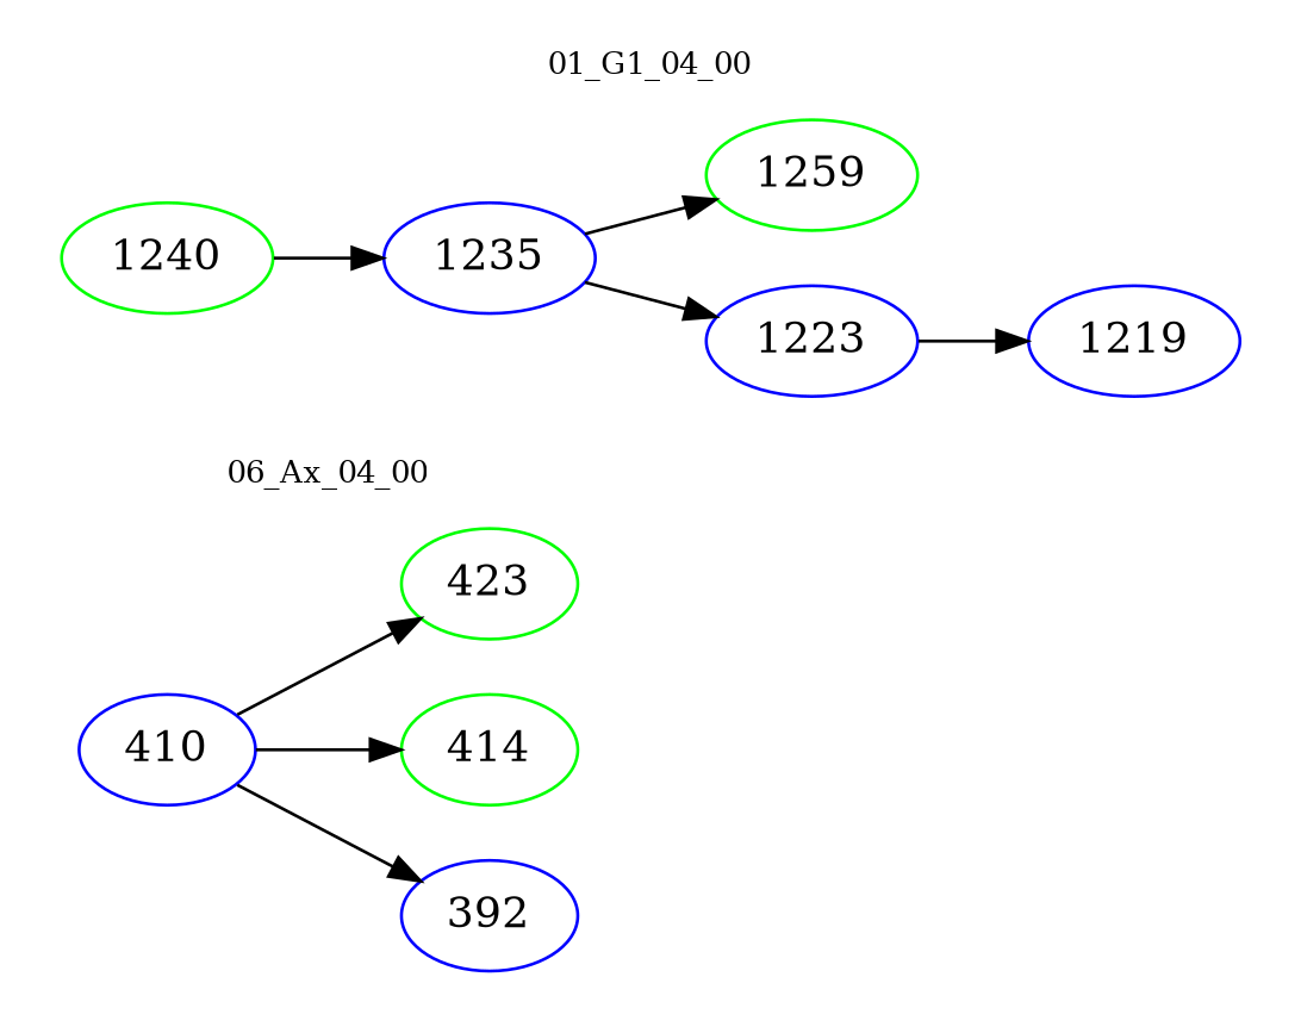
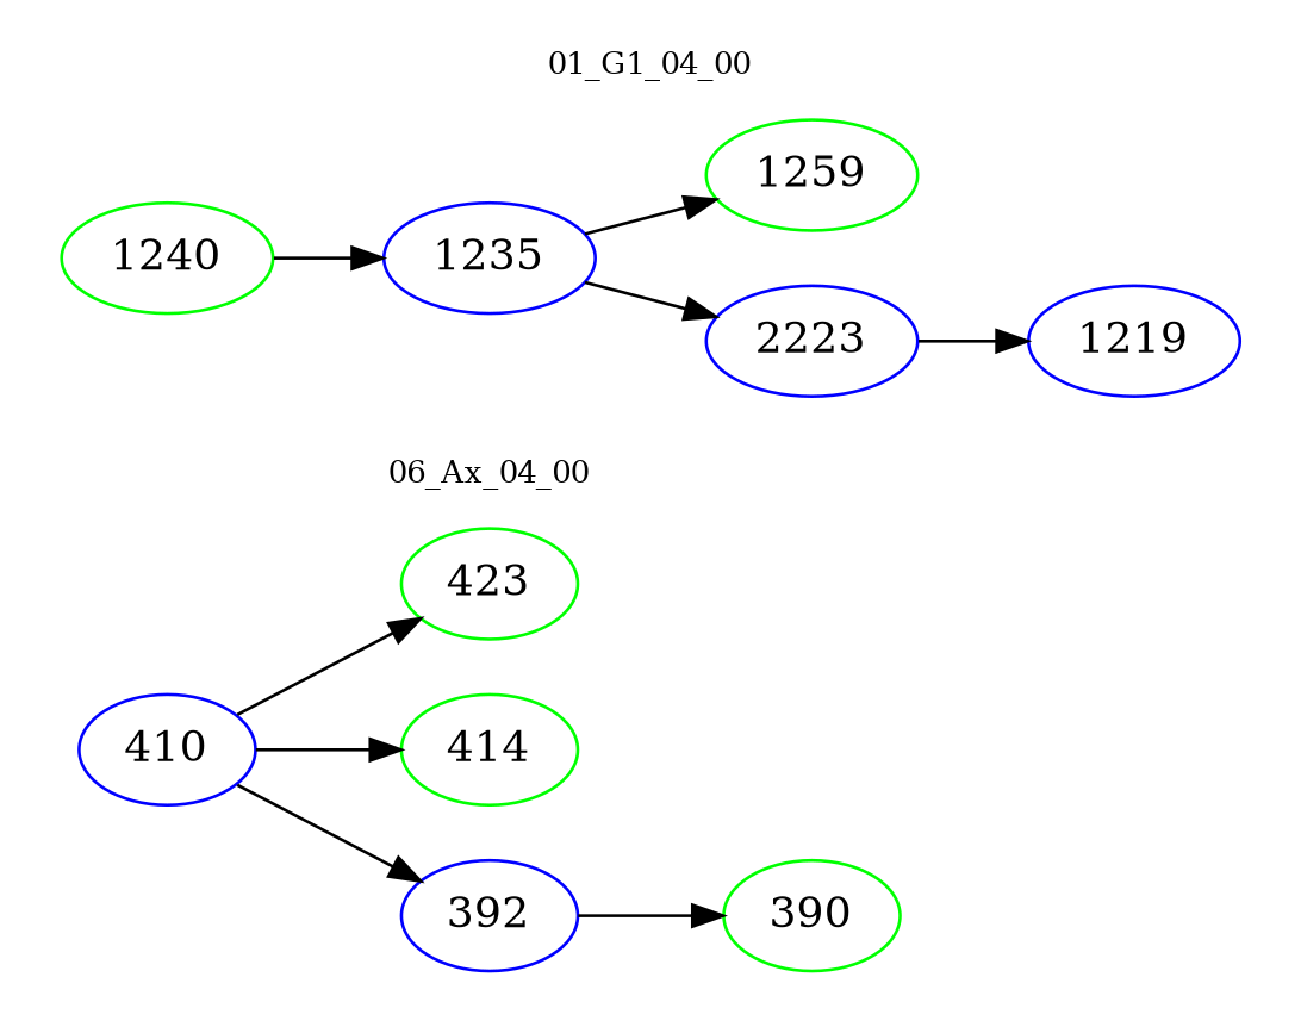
  digraph {
    rankdir=LR
    node [color=blue]
    edge [color=black]
    n1 [label=410]
    n2 [label=392]
    n3 [color=green label=414]
    n4 [color=green label=423]
+   n5 [color=green label=390]
    n6 [label=1235]
-   n7 [label=1223]
+   n7 [label=2223]
    n8 [color=green label=1240]
    n9 [color=green label=1259]
    n10 [label=1219]
    subgraph cluster_1 {
      color=white
      fontsize=10
      label="06_Ax_04_00"
      n1
      n2
      n3
      n4
+     n5
    }
    subgraph cluster_2 {
      color=white
      fontsize=10
      label="01_G1_04_00"
      n6
      n7
      n8
      n9
      n10
    }
    n1 -> n2
    n1 -> n3
    n1 -> n4
+   n2 -> n5
    n6 -> n7
    n6 -> n9
    n7 -> n10
    n8 -> n6
  }
